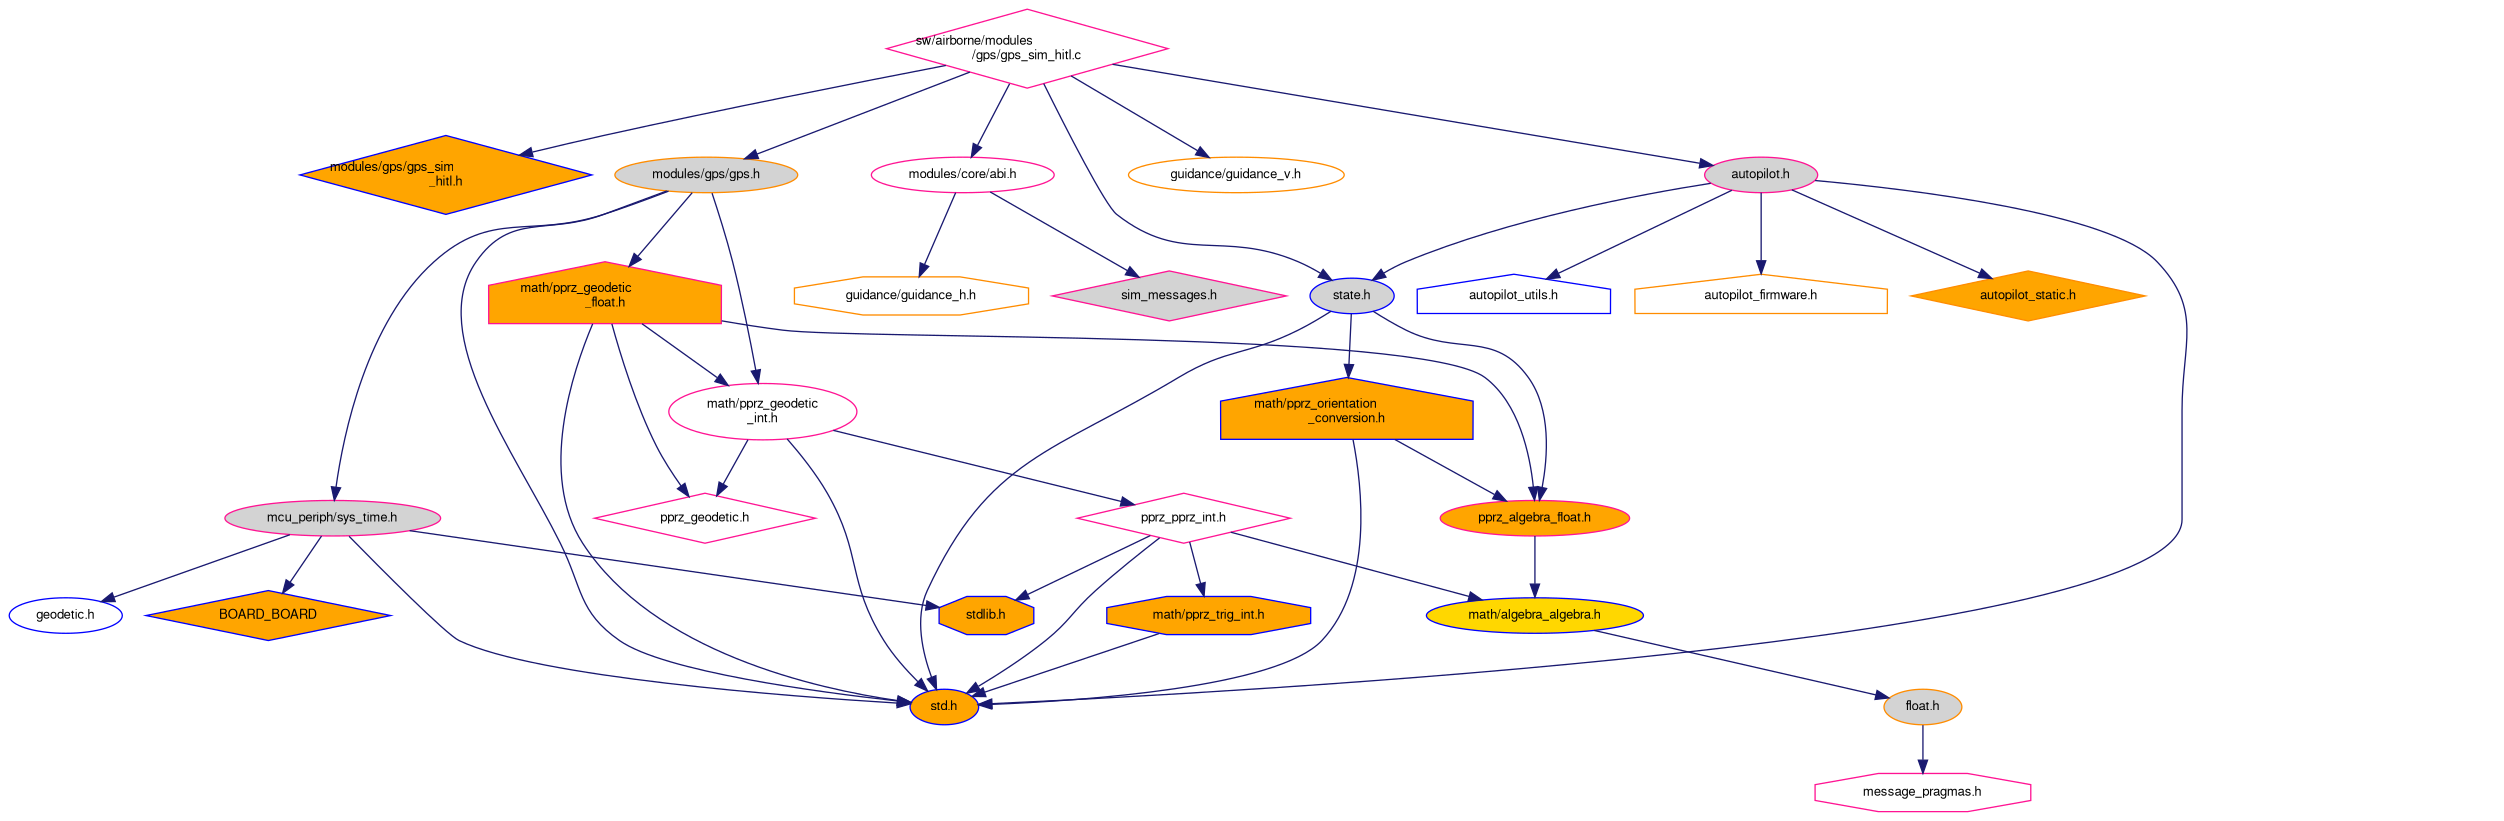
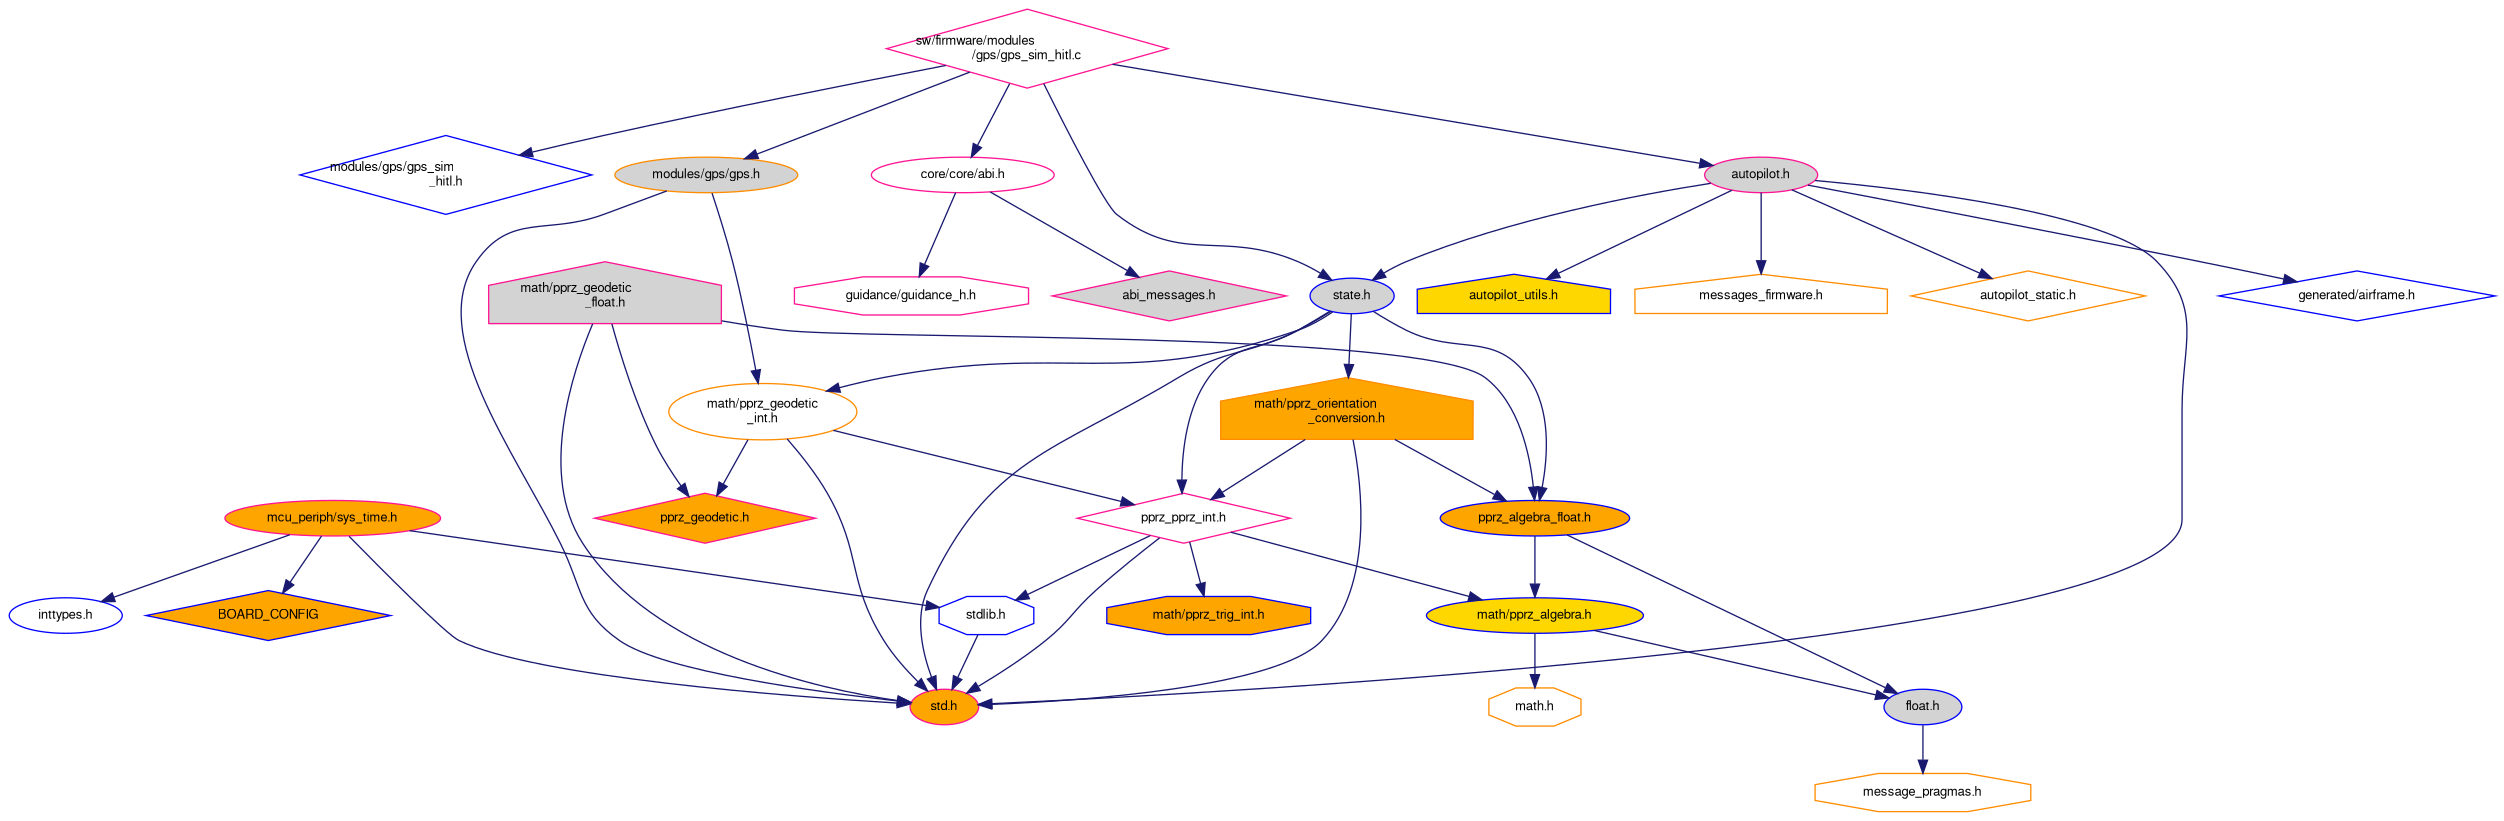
  digraph {
    node [color=blue fillcolor=white fontname=FreeSans fontsize=10 shape=ellipse style=filled]
    edge [color=midnightblue fontname=FreeSans fontsize=10 labelfontname=FreeSans labelfontsize=10 style=solid]
-   n1 [color=deeppink fontcolor=black height=0.2 label="sw/airborne/modules\l/gps/gps_sim_hitl.c" shape=diamond width=0.4]
-   n2 [fillcolor=orange height=0.2 label="modules/gps/gps_sim\l_hitl.h" shape=diamond width=0.4]
+   n1 [color=deeppink fontcolor=black height=0.2 label="sw/firmware/modules\l/gps/gps_sim_hitl.c" shape=diamond width=0.4]
+   n2 [height=0.2 label="modules/gps/gps_sim\l_hitl.h" shape=diamond width=0.4]
    n3 [color=darkorange fillcolor=lightgrey height=0.2 label="modules/gps/gps.h" width=0.4]
-   n4 [color=deeppink height=0.2 label="modules/core/abi.h" width=0.4]
+   n4 [color=deeppink height=0.2 label="core/core/abi.h" width=0.4]
    n5 [fillcolor=lightgrey height=0.2 label="state.h" width=0.4]
-   n6 [color=darkorange height=0.2 label="guidance/guidance_v.h" width=0.4]
    n7 [color=deeppink fillcolor=lightgrey height=0.2 label="autopilot.h" width=0.4]
-   n8 [fillcolor=orange height=0.2 label="std.h" width=0.4]
-   n9 [color=deeppink height=0.2 label="math/pprz_geodetic\l_int.h" width=0.4]
-   n10 [color=deeppink fillcolor=orange height=0.2 label="math/pprz_geodetic\l_float.h" shape=house width=0.4]
-   n11 [color=deeppink fillcolor=lightgrey height=0.2 label="mcu_periph/sys_time.h" width=0.4]
-   n12 [color=darkorange height=0.2 label="guidance/guidance_h.h" shape=octagon width=0.4]
-   n13 [color=deeppink fillcolor=lightgrey height=0.2 label="sim_messages.h" shape=diamond width=0.4]
+   n8 [color=deeppink fillcolor=orange height=0.2 label="std.h" width=0.4]
+   n9 [color=darkorange height=0.2 label="math/pprz_geodetic\l_int.h" width=0.4]
+   n10 [color=deeppink fillcolor=lightgrey height=0.2 label="math/pprz_geodetic\l_float.h" shape=house width=0.4]
+   n11 [color=deeppink fillcolor=orange height=0.2 label="mcu_periph/sys_time.h" width=0.4]
+   n12 [color=deeppink height=0.2 label="guidance/guidance_h.h" shape=octagon width=0.4]
+   n13 [color=deeppink fillcolor=lightgrey height=0.2 label="abi_messages.h" shape=diamond width=0.4]
    n14 [color=deeppink height=0.2 label="pprz_pprz_int.h" shape=diamond width=0.4]
-   n15 [color=deeppink fillcolor=orange height=0.2 label="pprz_algebra_float.h" width=0.4]
-   n16 [fillcolor=orange height=0.2 label="math/pprz_orientation\l_conversion.h" shape=house width=0.4]
-   n18 [height=0.2 label="autopilot_utils.h" shape=house width=0.4]
-   n19 [color=darkorange height=0.2 label="autopilot_firmware.h" shape=house width=0.4]
-   n20 [color=darkorange fillcolor=orange height=0.2 label="autopilot_static.h" shape=diamond width=0.4]
-   n21 [color=deeppink height=0.2 label="pprz_geodetic.h" shape=diamond width=0.4]
-   n22 [fillcolor=orange height=0.2 label="stdlib.h" shape=octagon width=0.4]
-   n23 [height=0.2 label="geodetic.h" width=0.4]
-   n24 [fillcolor=orange height=0.2 label=BOARD_BOARD shape=diamond width=0.4]
-   n25 [fillcolor=gold height=0.2 label="math/algebra_algebra.h" width=0.4]
+   n15 [fillcolor=orange height=0.2 label="pprz_algebra_float.h" width=0.4]
+   n16 [color=darkorange fillcolor=orange height=0.2 label="math/pprz_orientation\l_conversion.h" shape=house width=0.4]
+   n17 [height=0.2 label="generated/airframe.h" shape=diamond width=0.4]
+   n18 [fillcolor=gold height=0.2 label="autopilot_utils.h" shape=house width=0.4]
+   n19 [color=darkorange height=0.2 label="messages_firmware.h" shape=house width=0.4]
+   n20 [color=darkorange height=0.2 label="autopilot_static.h" shape=diamond width=0.4]
+   n21 [color=deeppink fillcolor=orange height=0.2 label="pprz_geodetic.h" shape=diamond width=0.4]
+   n22 [height=0.2 label="stdlib.h" shape=octagon width=0.4]
+   n23 [height=0.2 label="inttypes.h" width=0.4]
+   n24 [fillcolor=orange height=0.2 label=BOARD_CONFIG shape=diamond width=0.4]
+   n25 [fillcolor=gold height=0.2 label="math/pprz_algebra.h" width=0.4]
    n26 [fillcolor=orange height=0.2 label="math/pprz_trig_int.h" shape=octagon width=0.4]
-   n27 [color=darkorange fillcolor=lightgrey height=0.2 label="float.h" width=0.4]
-   n29 [color=deeppink height=0.2 label="message_pragmas.h" shape=octagon width=0.4]
+   n27 [fillcolor=lightgrey height=0.2 label="float.h" width=0.4]
+   n28 [color=darkorange height=0.2 label="math.h" shape=octagon width=0.4]
+   n29 [color=darkorange height=0.2 label="message_pragmas.h" shape=octagon width=0.4]
    n1 -> n2
    n1 -> n3
    n1 -> n4
    n1 -> n5
-   n1 -> n6
    n1 -> n7
    n3 -> n8
    n3 -> n9
-   n3 -> n10
-   n3 -> n11
    n4 -> n12
    n4 -> n13
    n5 -> n8
-   n10 -> n9
+   n5 -> n9
+   n5 -> n14
    n5 -> n15
    n5 -> n16
    n7 -> n5
    n7 -> n8
+   n7 -> n17
    n7 -> n18
    n7 -> n19
    n7 -> n20
    n9 -> n8
    n9 -> n14
    n9 -> n21
    n10 -> n8
    n10 -> n15
    n10 -> n21
    n11 -> n8
    n11 -> n22
    n11 -> n23
    n11 -> n24
    n14 -> n8
    n14 -> n22
    n14 -> n25
    n14 -> n26
    n15 -> n25
+   n15 -> n27
    n16 -> n8
+   n16 -> n14
    n16 -> n15
    n25 -> n27
-   n26 -> n8
+   n25 -> n28
+   n22 -> n8
    n27 -> n29
  }
